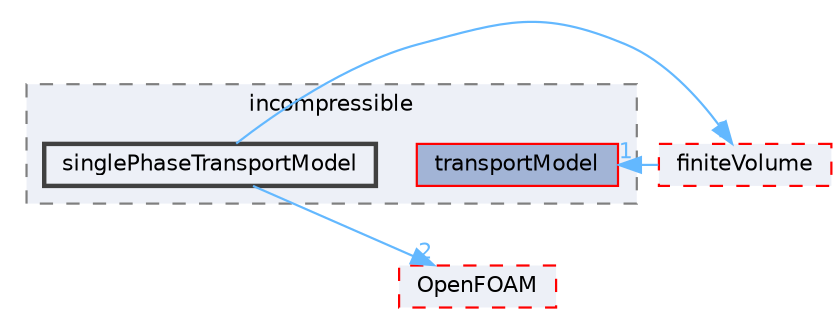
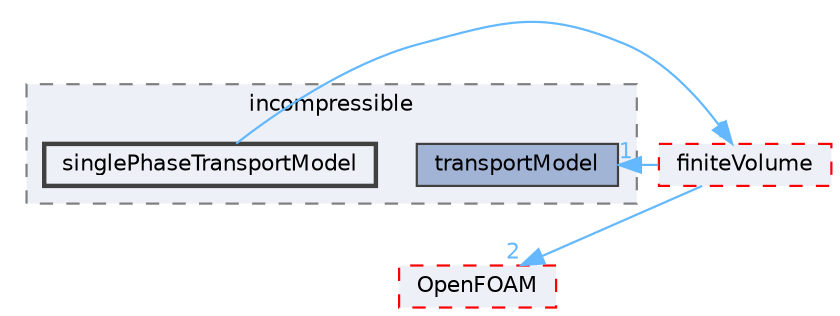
  digraph {
    compound=true
    node [color=grey25 fillcolor="#edf0f7" fontname=Helvetica fontsize=10 shape=box style="filled,dashed"]
    edge [color=steelblue1 fontcolor=steelblue1 fontname=Helvetica fontsize=10 headlabel=1 labeldistance=1.5 labelfontname=Helvetica labelfontsize=10]
-   n1 [color=red fillcolor="#a2b4d6" height=0.2 label=transportModel style=filled width=0.4]
+   n1 [fillcolor="#a2b4d6" height=0.2 label=transportModel style=filled width=0.4]
    n2 [height=0.2 label=singlePhaseTransportModel style="filled,bold" width=0.4]
    n3 [color=red height=0.2 label=finiteVolume width=0.4]
    n4 [color=red height=0.2 label=OpenFOAM width=0.4]
    subgraph cluster_1 {
      bgcolor="#edf0f7"
      fontname=Helvetica
      fontsize=10
      label=incompressible
      pencolor=grey50
      style="filled,dashed"
      n1
      n2
    }
    n2 -> n3
-   n2 -> n4 [headlabel=2]
+   n3 -> n4 [headlabel=2]
    n3 -> n1
  }
